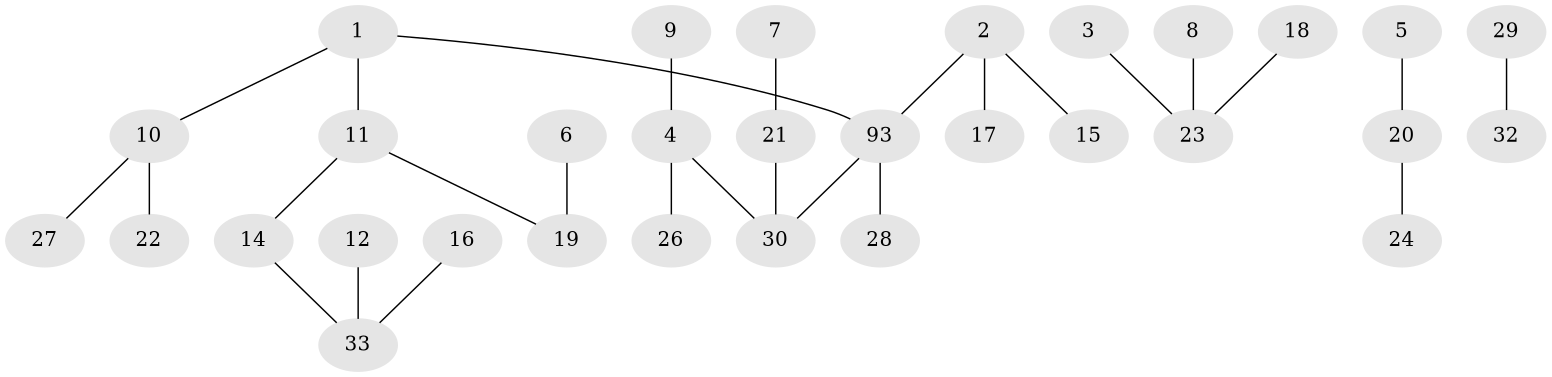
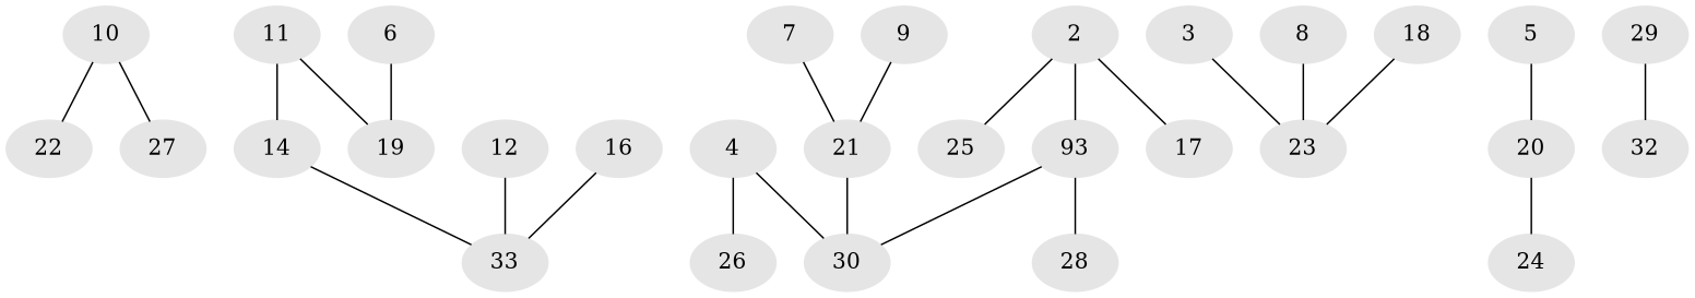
  graph {
    node [color=gray90 style=filled]
    edge [weight=1.0]
-   1
    10
    11
    n4 [label=93]
    22
    27
    14
    19
    30
    28
    2
    17
-   25 [label=15]
+   25
    3
    23
    4
    26
    5
    20
    24
    6
    7
    21
    8
    9
    33
    12
    16
    18
    29
    32
-   1 -- 10
-   1 -- 11
-   1 -- n4
    10 -- 22
    10 -- 27
    11 -- 14
    11 -- 19
    n4 -- 30
    n4 -- 28
    14 -- 33
    2 -- n4
    2 -- 17
    2 -- 25
    3 -- 23
    4 -- 30
    4 -- 26
    5 -- 20
    20 -- 24
    6 -- 19
    7 -- 21
    21 -- 30
    8 -- 23
-   9 -- 4
+   9 -- 21
    12 -- 33
    16 -- 33
    18 -- 23
    29 -- 32
  }
